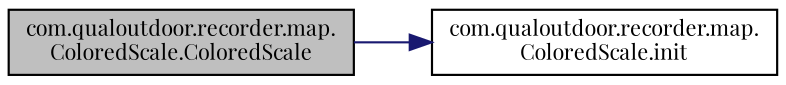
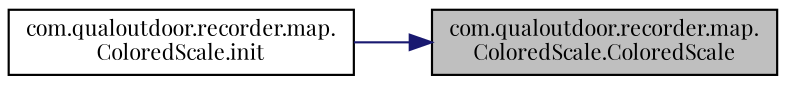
  digraph {
    rankdir=LR
    fontname="Playfair Display"
    node [color=black fontname="Playfair Display" fontsize=10 shape=record style=filled]
    n1 [fillcolor=grey75 fontcolor=black height=0.2 label="com.qualoutdoor.recorder.map.\lColoredScale.ColoredScale" width=0.4]
    n2 [fillcolor=white height=0.2 label="com.qualoutdoor.recorder.map.\lColoredScale.init" width=0.4]
-   n1 -> n2 [color=midnightblue fontname="Playfair Display" fontsize=10 labelfontname=Helvetica labelfontsize=10 style=solid]
+   n2 -> n1 [color=midnightblue fontname="Playfair Display" fontsize=10 labelfontname=Helvetica labelfontsize=10 style=solid]
  }
